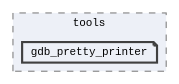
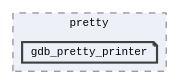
  digraph {
    compound=true
    fontname="Liberation Mono"
    n1 [color=grey25 fillcolor="#edf0f7" fontname="Liberation Mono" fontsize=10 height=0.2 label=gdb_pretty_printer shape=note style="filled,bold" width=0.4]
    subgraph cluster_1 {
      bgcolor="#edf0f7"
      fontsize=10
-     label=tools
+     label=pretty
      pencolor=grey50
      style="filled,dashed"
      n1
    }
  }
